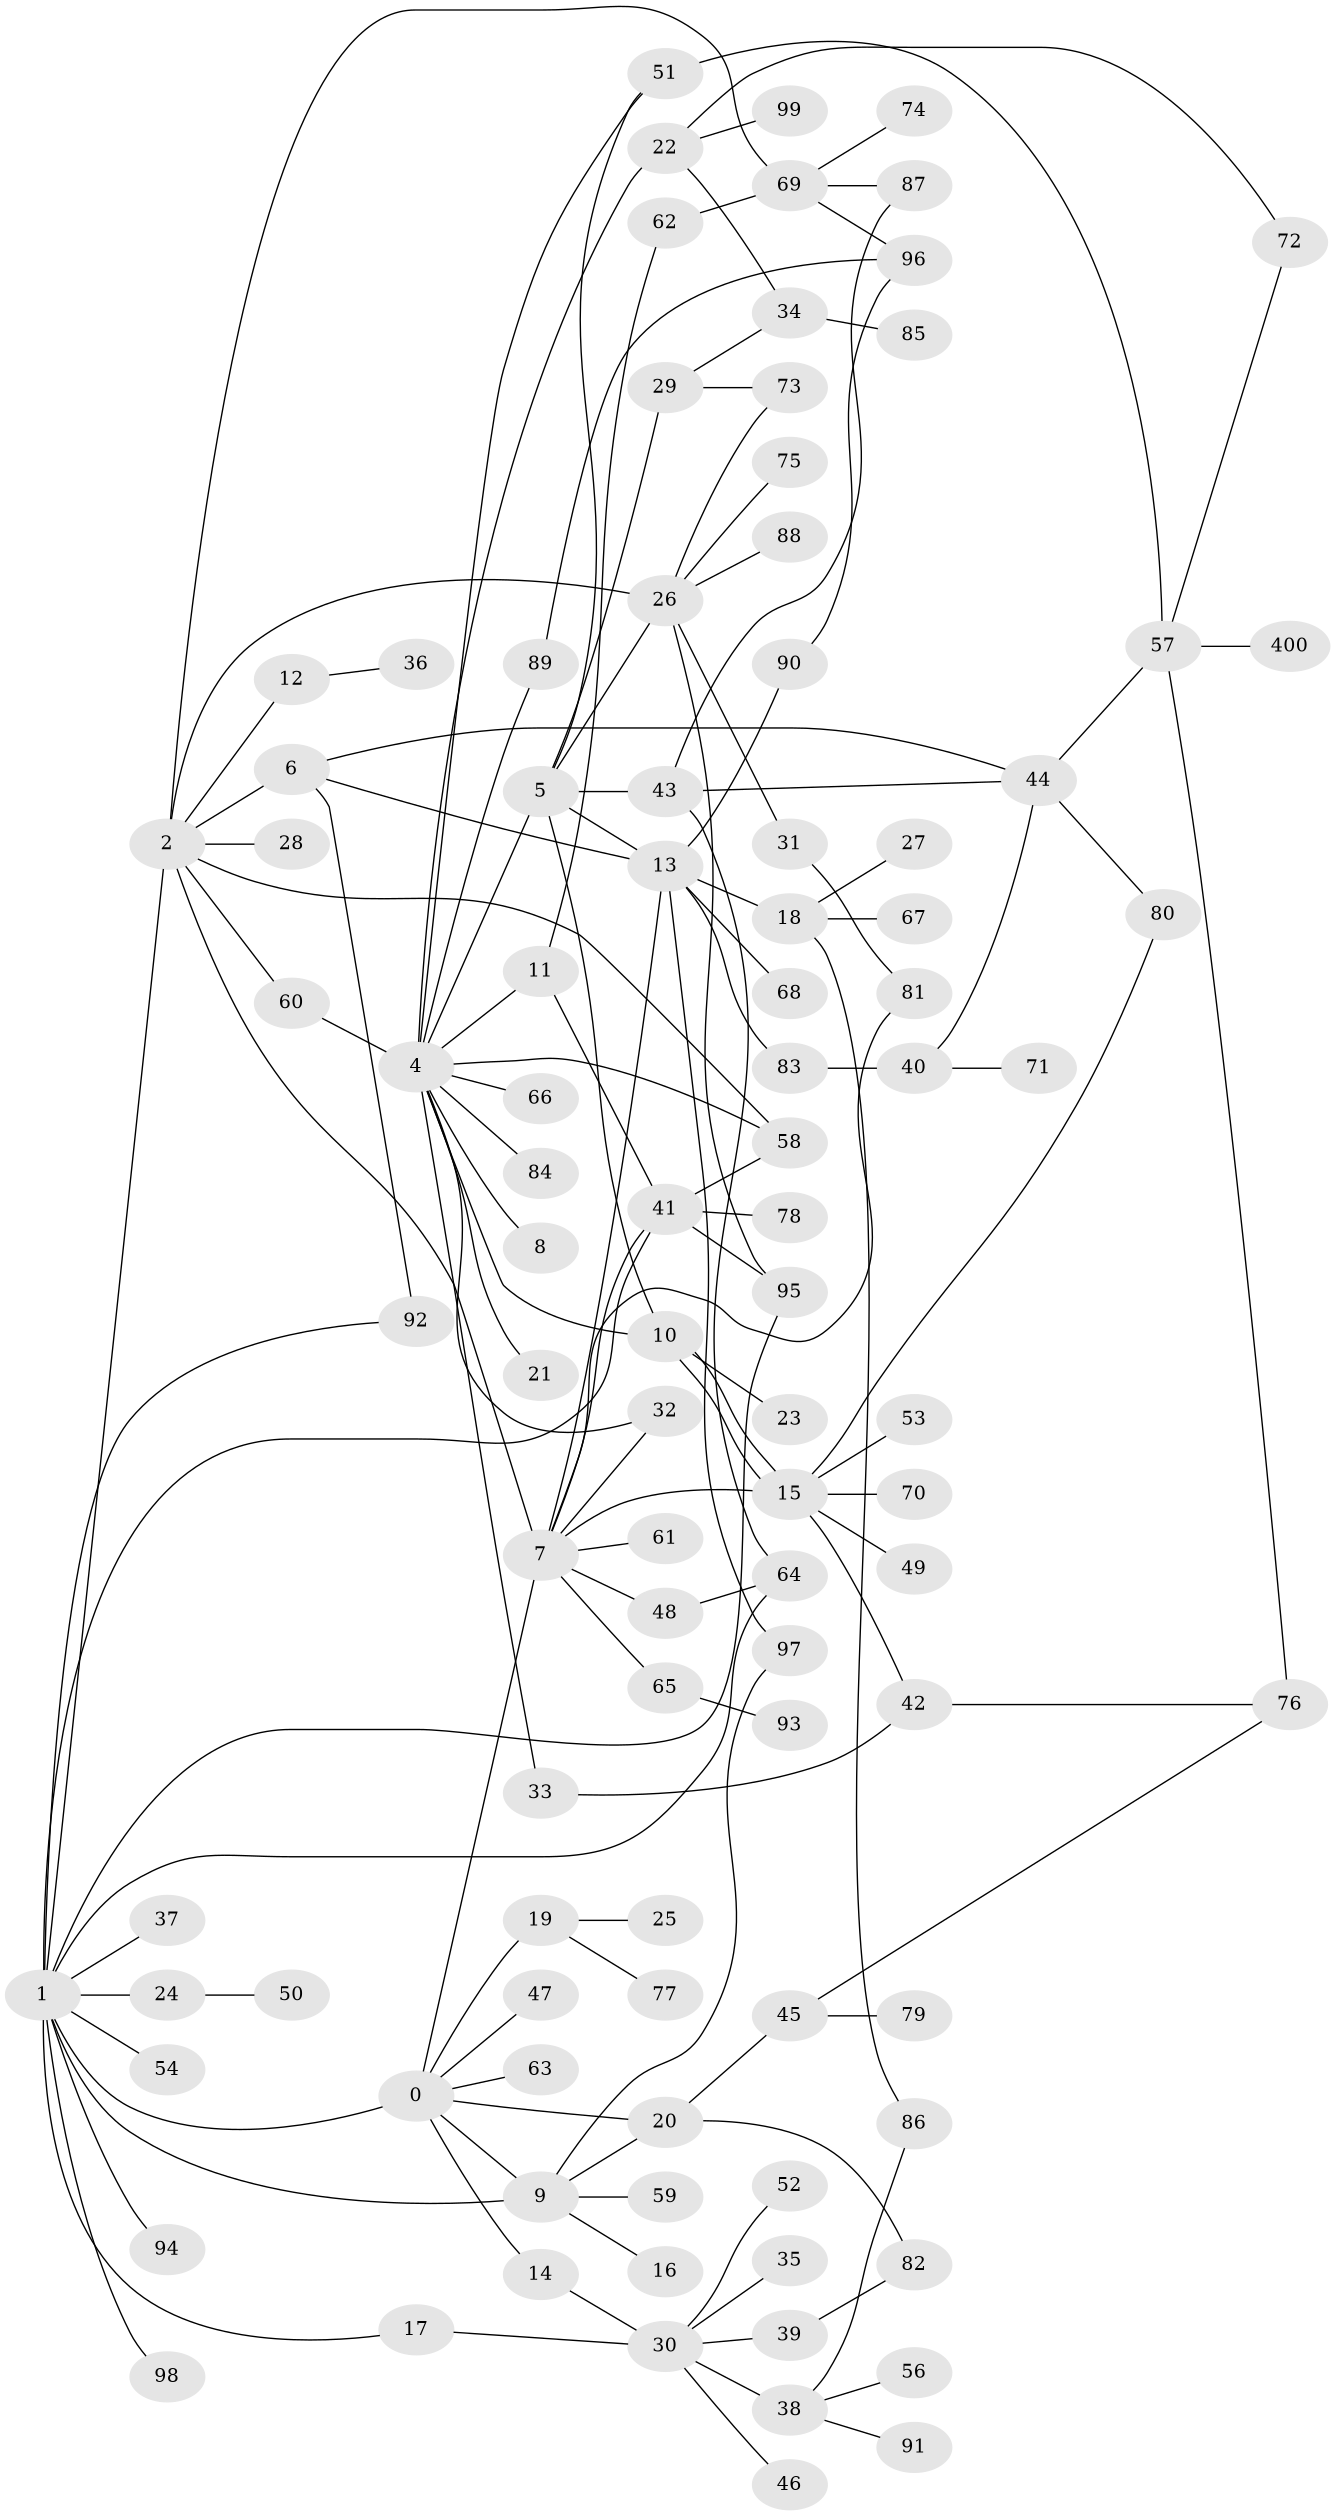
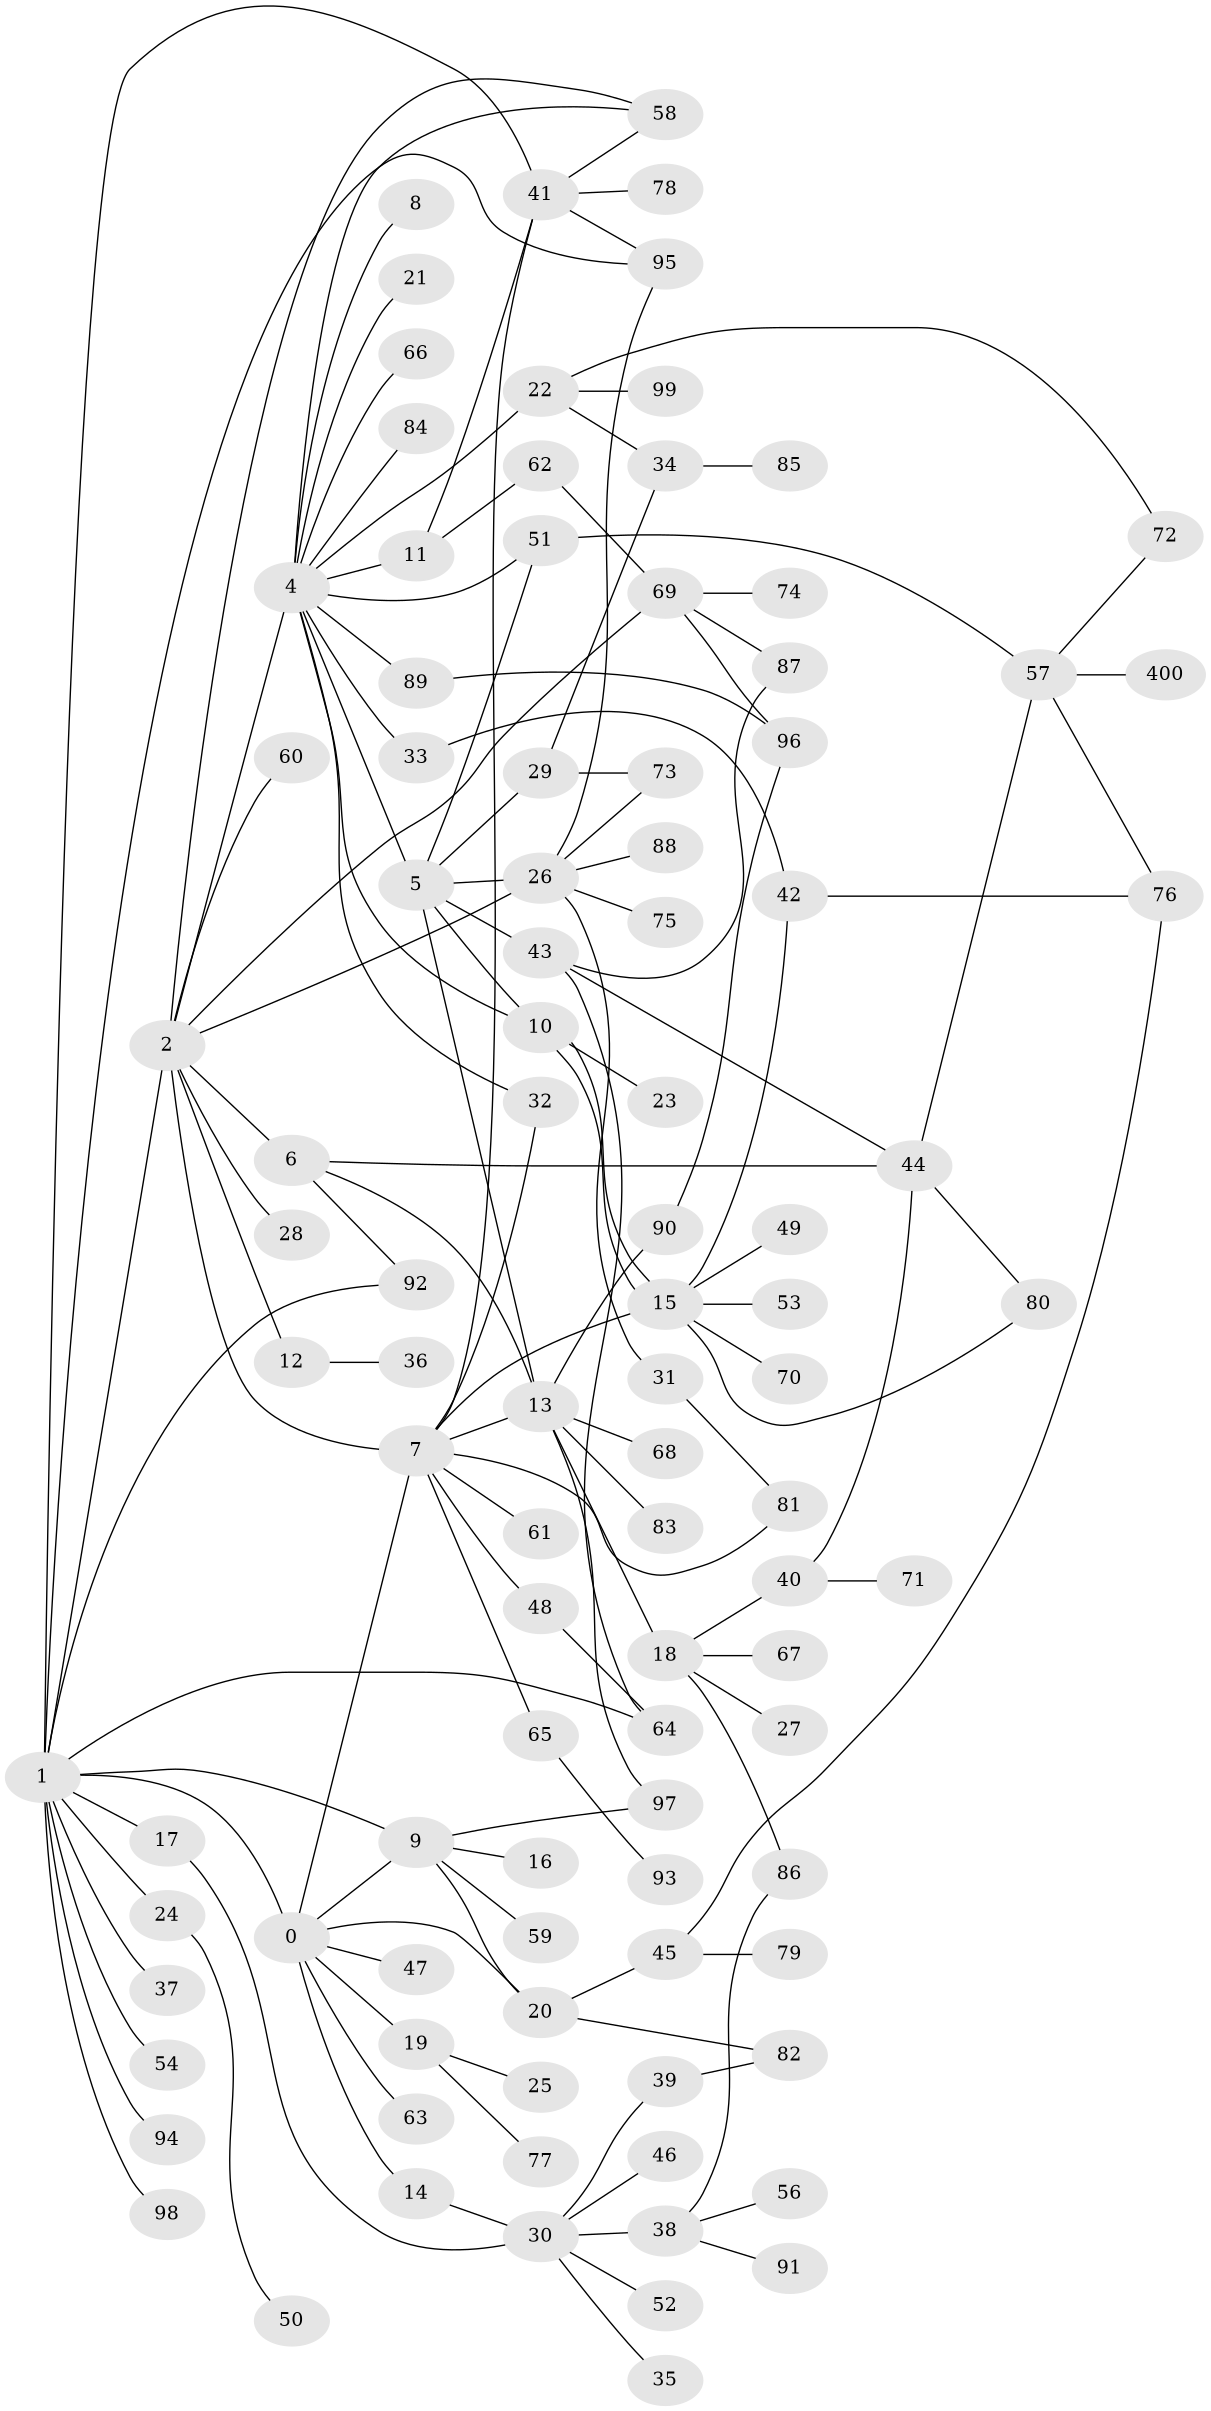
  graph {
    rankdir=LR
    node [color=gray90 style=filled]
    1
    2
    n3 [label=0]
    9
    17
    24
    37
    41
    54
    64
    92
    94
    95
    98
    4
    6
    7
    12
    26
    28
    58
    60
    69
    14
    19
    20
    47
    63
    16
    59
    97
    30
    50
    78
    5
    8
    10
    11
    21
    22
    32
    33
    51
    66
    84
    89
    13
    44
    15
    48
    65
    81
    61
    36
    31
    73
    75
    88
    87
    74
    96
    25
    77
    45
    82
    29
    43
    23
    62
    34
    72
    99
    42
    57
    18
    68
    83
    90
    80
    49
    53
    70
    93
    27
    40
    67
    86
    35
    38
    39
    46
    52
    76
    71
    79
    85
    56
    91
    n99 [label=400]
    1 -- 2
    1 -- n3
    1 -- 9
    1 -- 17
    1 -- 24
    1 -- 37
    1 -- 41
    1 -- 54
    1 -- 64
    1 -- 92
    1 -- 94
    1 -- 95
    1 -- 98
-   60 -- 4
+   2 -- 4
    2 -- 6
    2 -- 7
    2 -- 12
    2 -- 26
    2 -- 28
    2 -- 58
    2 -- 60
    2 -- 69
    n3 -- 9
    n3 -- 7
    n3 -- 14
    n3 -- 19
    n3 -- 20
    n3 -- 47
    n3 -- 63
    9 -- 20
    9 -- 16
    9 -- 59
    9 -- 97
    17 -- 30
    24 -- 50
    41 -- 95
    41 -- 58
    41 -- 78
    4 -- 58
    4 -- 5
    4 -- 8
    4 -- 10
    4 -- 11
    4 -- 21
    4 -- 22
    4 -- 32
    4 -- 33
    4 -- 51
    4 -- 66
    4 -- 84
    4 -- 89
    6 -- 92
    6 -- 13
    6 -- 44
    7 -- 41
    7 -- 32
    7 -- 13
    7 -- 15
    7 -- 48
    7 -- 65
    7 -- 81
    7 -- 61
    12 -- 36
    26 -- 95
    26 -- 31
    26 -- 73
    26 -- 75
    26 -- 88
    69 -- 87
    69 -- 74
    69 -- 96
    14 -- 30
    19 -- 25
    19 -- 77
    20 -- 45
    20 -- 82
    30 -- 35
    30 -- 38
    30 -- 39
    30 -- 46
    30 -- 52
    5 -- 26
    5 -- 10
    5 -- 51
    5 -- 13
    5 -- 29
    5 -- 43
    10 -- 15
    10 -- 15
    10 -- 23
    11 -- 41
    11 -- 62
    22 -- 34
    22 -- 72
    22 -- 99
    33 -- 42
    51 -- 57
    89 -- 96
    13 -- 97
    13 -- 18
    13 -- 68
    13 -- 83
    13 -- 90
    44 -- 57
    44 -- 80
    15 -- 42
    15 -- 80
    15 -- 49
    15 -- 53
    15 -- 70
    48 -- 64
    65 -- 93
    31 -- 81
    45 -- 76
    45 -- 79
    29 -- 73
    29 -- 34
    43 -- 64
    43 -- 44
    43 -- 87
    62 -- 69
    34 -- 85
    42 -- 76
    57 -- 72
    57 -- 76
    57 -- n99
    18 -- 27
-   83 -- 40
+   18 -- 40
    18 -- 67
    18 -- 86
    90 -- 96
    40 -- 44
    40 -- 71
    38 -- 86
    38 -- 56
    38 -- 91
    39 -- 82
  }
